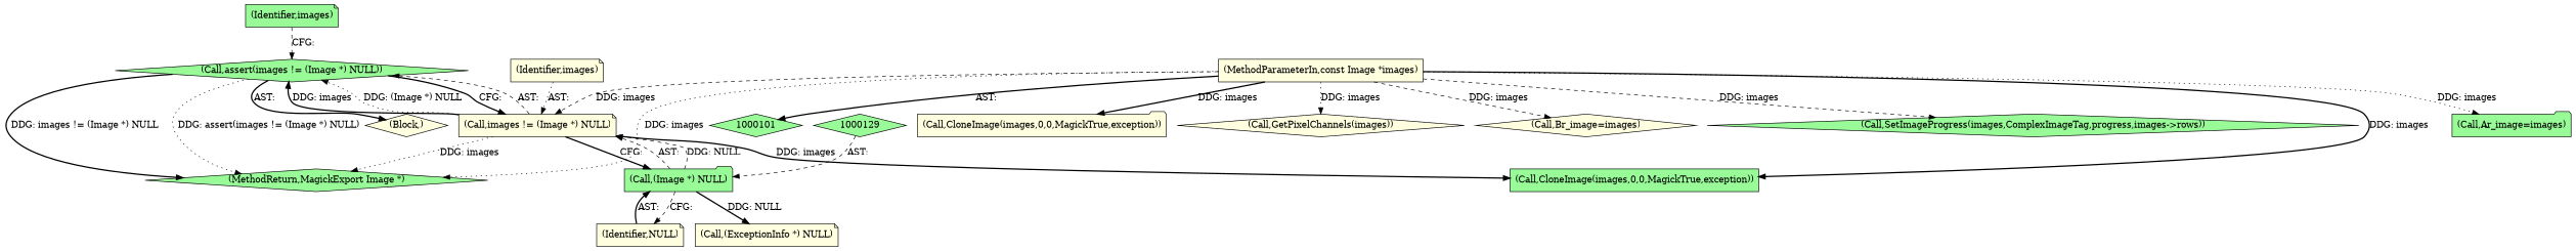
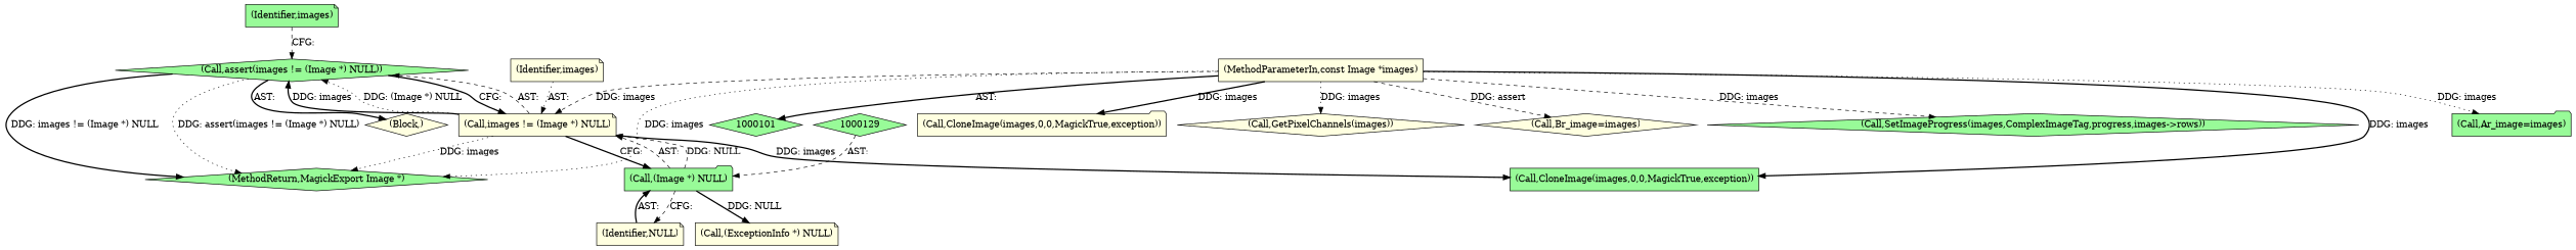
  digraph {
    node [fillcolor=palegreen shape=diamond style=filled]
    edge [style=bold]
    n1 [label="(Call,assert(images != (Image *) NULL))"]
    n2 [fillcolor=lightyellow label="(Call,images != (Image *) NULL)" shape=note]
    n3 [fillcolor=lightyellow label="(Block,)"]
    n4 [label="(MethodReturn,MagickExport Image *)"]
    n5 [label="(Call,(Image *) NULL)" shape=folder]
    n6 [label="(Call,CloneImage(images,0,0,MagickTrue,exception))" shape=box]
    n7 [fillcolor=lightyellow label="(Identifier,NULL)" shape=note]
    n8 [fillcolor=lightyellow label="(Call,(ExceptionInfo *) NULL)" shape=note]
    n9 [fillcolor=lightyellow label="(MethodParameterIn,const Image *images)" shape=box]
    n10 [fillcolor=lightyellow label="(Call,CloneImage(images,0,0,MagickTrue,exception))" shape=folder]
    n11 [fillcolor=lightyellow label="(Call,GetPixelChannels(images))"]
    n12 [fillcolor=lightyellow label="(Call,Br_image=images)"]
    n13 [label="(Call,SetImageProgress(images,ComplexImageTag,progress,images->rows))"]
    n14 [label="(Call,Ar_image=images)" shape=folder]
    1000101
    n16 [fillcolor=lightyellow label="(Identifier,images)" shape=note]
    n17 [label="(Identifier,images)" shape=note]
    1000129
    n1 -> n2 [label="CFG: "]
    n1 -> n3 [label="AST: "]
    n1 -> n4 [label="DDG: images != (Image *) NULL"]
    n1 -> n4 [label="DDG: assert(images != (Image *) NULL)" style=dotted]
    n2 -> n1 [label="AST: " style=dashed]
    n2 -> n1 [label="DDG: images"]
    n2 -> n1 [label="DDG: (Image *) NULL" style=dotted]
    n2 -> n4 [label="DDG: images" style=dotted]
    n2 -> n5 [label="CFG: "]
    n2 -> n6 [label="DDG: images"]
    n5 -> n2 [label="AST: " style=dashed]
    n5 -> n2 [label="DDG: NULL" style=dashed]
    n5 -> n7 [label="CFG: " style=dashed]
    n5 -> n8 [label="DDG: NULL"]
    n7 -> n5 [label="AST: "]
    n9 -> n2 [label="DDG: images" style=dashed]
    n9 -> n4 [label="DDG: images" style=dotted]
    n9 -> n6 [label="DDG: images"]
    n9 -> n10 [label="DDG: images"]
    n9 -> n11 [label="DDG: images" style=dotted]
-   n9 -> n12 [label="DDG: images" style=dashed]
+   n9 -> n12 [label="DDG: assert" style=dashed]
    n9 -> n13 [label="DDG: images" style=dashed]
    n9 -> n14 [label="DDG: images" style=dotted]
    n9 -> 1000101 [label="AST: "]
    n16 -> n2 [label="AST: " style=dotted]
    n17 -> n1 [label="CFG: " style=dashed]
    1000129 -> n5 [label="AST: " style=dashed]
  }
